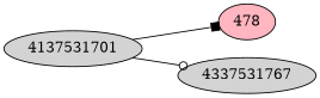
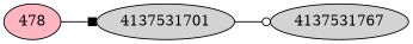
  strict digraph {
    rankdir=LR
    node [fillcolor=lightgrey style=filled]
    478 [fillcolor=lightpink]
    4137531701
-   4137531767 [label=4337531767]
-   4137531701 -> 478 [arrowhead=box]
+   4137531767
+   478 -> 4137531701 [arrowhead=box]
    4137531701 -> 4137531767 [arrowhead=odot]
  }
